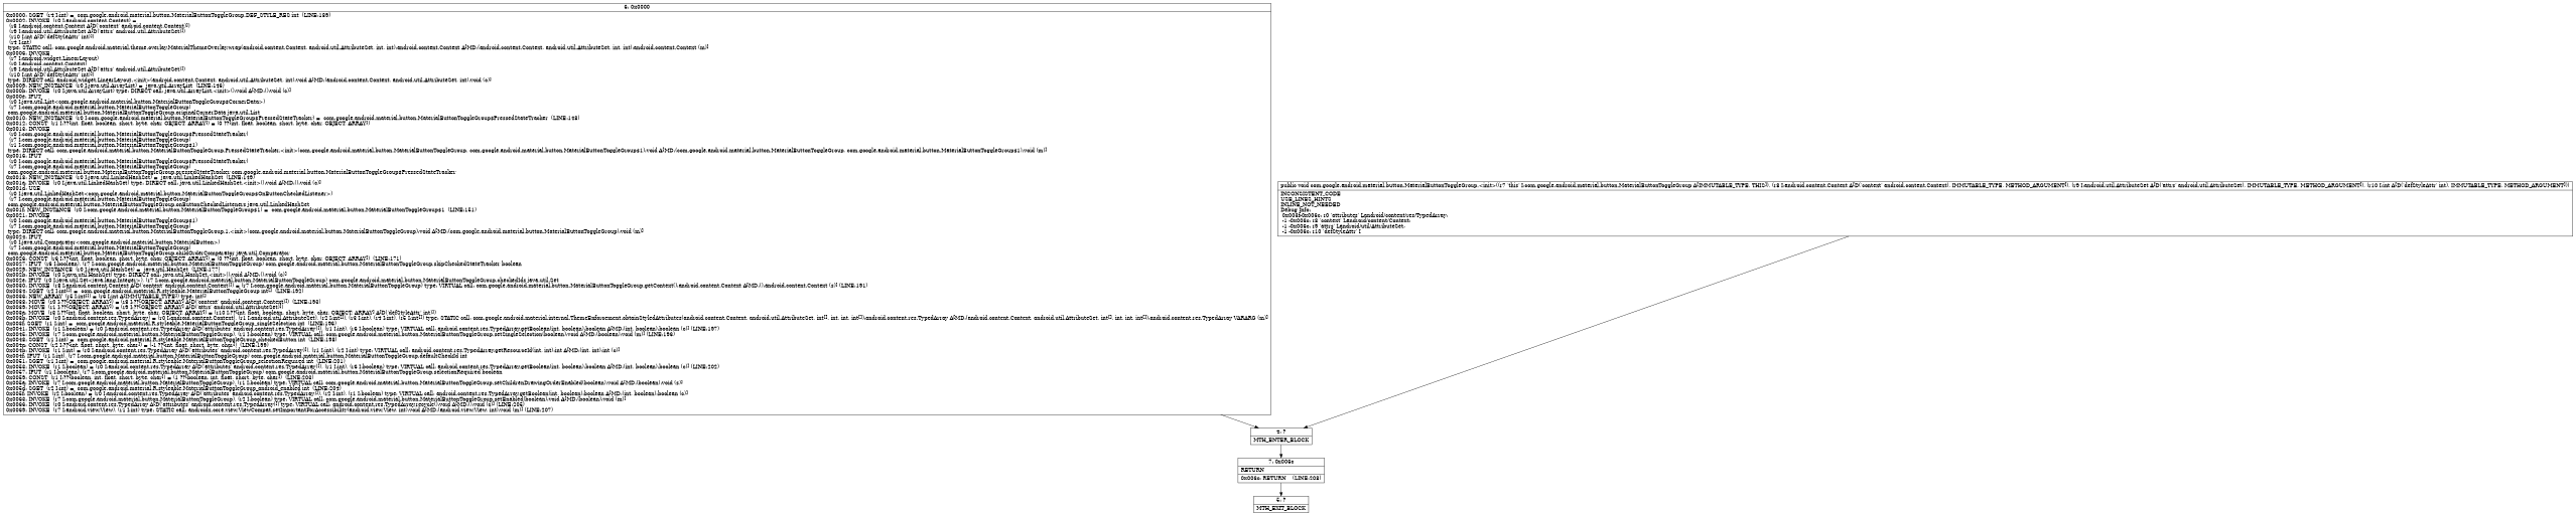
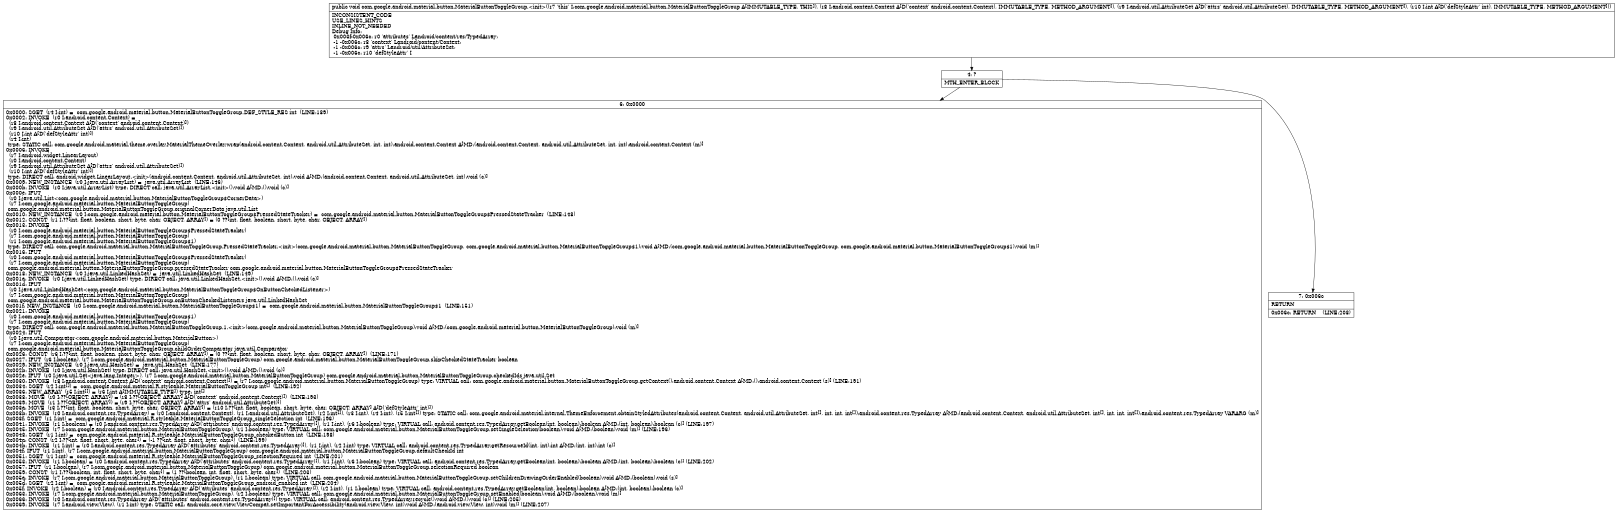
  digraph {
    node [shape=record]
    n1 [label="{4\:\ ?|MTH_ENTER_BLOCK\l}"]
-   n2 [label="{6\:\ 0x0000|0x0000: SGET  (r4 I:int) =  com.google.android.material.button.MaterialButtonToggleGroup.DEF_STYLE_RES int  (LINE:189)\l0x0002: INVOKE  (r0 I:android.content.Context) = \l  (r8 I:android.content.Context A[D('context' android.content.Context)])\l  (r9 I:android.util.AttributeSet A[D('attrs' android.util.AttributeSet)])\l  (r10 I:int A[D('defStyleAttr' int)])\l  (r4 I:int)\l type: STATIC call: com.google.android.material.theme.overlay.MaterialThemeOverlay.wrap(android.content.Context, android.util.AttributeSet, int, int):android.content.Context A[MD:(android.content.Context, android.util.AttributeSet, int, int):android.content.Context (m)]\l0x0006: INVOKE  \l  (r7 I:android.widget.LinearLayout)\l  (r0 I:android.content.Context)\l  (r9 I:android.util.AttributeSet A[D('attrs' android.util.AttributeSet)])\l  (r10 I:int A[D('defStyleAttr' int)])\l type: DIRECT call: android.widget.LinearLayout.\<init\>(android.content.Context, android.util.AttributeSet, int):void A[MD:(android.content.Context, android.util.AttributeSet, int):void (c)]\l0x0009: NEW_INSTANCE  (r0 I:java.util.ArrayList) =  java.util.ArrayList  (LINE:146)\l0x000b: INVOKE  (r0 I:java.util.ArrayList) type: DIRECT call: java.util.ArrayList.\<init\>():void A[MD:():void (c)]\l0x000e: IPUT  \l  (r0 I:java.util.List\<com.google.android.material.button.MaterialButtonToggleGroup$CornerData\>)\l  (r7 I:com.google.android.material.button.MaterialButtonToggleGroup)\l com.google.android.material.button.MaterialButtonToggleGroup.originalCornerData java.util.List \l0x0010: NEW_INSTANCE  (r0 I:com.google.android.material.button.MaterialButtonToggleGroup$PressedStateTracker) =  com.google.android.material.button.MaterialButtonToggleGroup$PressedStateTracker  (LINE:148)\l0x0012: CONST  (r1 I:??[int, float, boolean, short, byte, char, OBJECT, ARRAY]) = (0 ??[int, float, boolean, short, byte, char, OBJECT, ARRAY]) \l0x0013: INVOKE  \l  (r0 I:com.google.android.material.button.MaterialButtonToggleGroup$PressedStateTracker)\l  (r7 I:com.google.android.material.button.MaterialButtonToggleGroup)\l  (r1 I:com.google.android.material.button.MaterialButtonToggleGroup$1)\l type: DIRECT call: com.google.android.material.button.MaterialButtonToggleGroup.PressedStateTracker.\<init\>(com.google.android.material.button.MaterialButtonToggleGroup, com.google.android.material.button.MaterialButtonToggleGroup$1):void A[MD:(com.google.android.material.button.MaterialButtonToggleGroup, com.google.android.material.button.MaterialButtonToggleGroup$1):void (m)]\l0x0016: IPUT  \l  (r0 I:com.google.android.material.button.MaterialButtonToggleGroup$PressedStateTracker)\l  (r7 I:com.google.android.material.button.MaterialButtonToggleGroup)\l com.google.android.material.button.MaterialButtonToggleGroup.pressedStateTracker com.google.android.material.button.MaterialButtonToggleGroup$PressedStateTracker \l0x0018: NEW_INSTANCE  (r0 I:java.util.LinkedHashSet) =  java.util.LinkedHashSet  (LINE:149)\l0x001a: INVOKE  (r0 I:java.util.LinkedHashSet) type: DIRECT call: java.util.LinkedHashSet.\<init\>():void A[MD:():void (c)]\l0x001d: USE  \l  (r0 I:java.util.LinkedHashSet\<com.google.android.material.button.MaterialButtonToggleGroup$OnButtonCheckedListener\>)\l  (r7 I:com.google.android.material.button.MaterialButtonToggleGroup)\l com.google.android.material.button.MaterialButtonToggleGroup.onButtonCheckedListeners java.util.LinkedHashSet \l0x001f: NEW_INSTANCE  (r0 I:com.google.android.material.button.MaterialButtonToggleGroup$1) =  com.google.android.material.button.MaterialButtonToggleGroup$1  (LINE:151)\l0x0021: INVOKE  \l  (r0 I:com.google.android.material.button.MaterialButtonToggleGroup$1)\l  (r7 I:com.google.android.material.button.MaterialButtonToggleGroup)\l type: DIRECT call: com.google.android.material.button.MaterialButtonToggleGroup.1.\<init\>(com.google.android.material.button.MaterialButtonToggleGroup):void A[MD:(com.google.android.material.button.MaterialButtonToggleGroup):void (m)]\l0x0024: IPUT  \l  (r0 I:java.util.Comparator\<com.google.android.material.button.MaterialButton\>)\l  (r7 I:com.google.android.material.button.MaterialButtonToggleGroup)\l com.google.android.material.button.MaterialButtonToggleGroup.childOrderComparator java.util.Comparator \l0x0026: CONST  (r6 I:??[int, float, boolean, short, byte, char, OBJECT, ARRAY]) = (0 ??[int, float, boolean, short, byte, char, OBJECT, ARRAY])  (LINE:171)\l0x0027: IPUT  (r6 I:boolean), (r7 I:com.google.android.material.button.MaterialButtonToggleGroup) com.google.android.material.button.MaterialButtonToggleGroup.skipCheckedStateTracker boolean \l0x0029: NEW_INSTANCE  (r0 I:java.util.HashSet) =  java.util.HashSet  (LINE:177)\l0x002b: INVOKE  (r0 I:java.util.HashSet) type: DIRECT call: java.util.HashSet.\<init\>():void A[MD:():void (c)]\l0x002e: IPUT  (r0 I:java.util.Set\<java.lang.Integer\>), (r7 I:com.google.android.material.button.MaterialButtonToggleGroup) com.google.android.material.button.MaterialButtonToggleGroup.checkedIds java.util.Set \l0x0030: INVOKE  (r8 I:android.content.Context A[D('context' android.content.Context)]) = (r7 I:com.google.android.material.button.MaterialButtonToggleGroup) type: VIRTUAL call: com.google.android.material.button.MaterialButtonToggleGroup.getContext():android.content.Context A[MD:():android.content.Context (s)] (LINE:191)\l0x0034: SGET  (r2 I:int[]) =  com.google.android.material.R.styleable.MaterialButtonToggleGroup int[]  (LINE:192)\l0x0036: NEW_ARRAY  (r5 I:int[]) = (r6 I:int A[IMMUTABLE_TYPE]) type: int[] \l0x0038: MOVE  (r0 I:??[OBJECT, ARRAY]) = (r8 I:??[OBJECT, ARRAY] A[D('context' android.content.Context)])  (LINE:193)\l0x0039: MOVE  (r1 I:??[OBJECT, ARRAY]) = (r9 I:??[OBJECT, ARRAY] A[D('attrs' android.util.AttributeSet)]) \l0x003a: MOVE  (r3 I:??[int, float, boolean, short, byte, char, OBJECT, ARRAY]) = (r10 I:??[int, float, boolean, short, byte, char, OBJECT, ARRAY] A[D('defStyleAttr' int)]) \l0x003b: INVOKE  (r0 I:android.content.res.TypedArray) = (r0 I:android.content.Context), (r1 I:android.util.AttributeSet), (r2 I:int[]), (r3 I:int), (r4 I:int), (r5 I:int[]) type: STATIC call: com.google.android.material.internal.ThemeEnforcement.obtainStyledAttributes(android.content.Context, android.util.AttributeSet, int[], int, int, int[]):android.content.res.TypedArray A[MD:(android.content.Context, android.util.AttributeSet, int[], int, int, int[]):android.content.res.TypedArray VARARG (m)]\l0x003f: SGET  (r1 I:int) =  com.google.android.material.R.styleable.MaterialButtonToggleGroup_singleSelection int  (LINE:196)\l0x0041: INVOKE  (r1 I:boolean) = (r0 I:android.content.res.TypedArray A[D('attributes' android.content.res.TypedArray)]), (r1 I:int), (r6 I:boolean) type: VIRTUAL call: android.content.res.TypedArray.getBoolean(int, boolean):boolean A[MD:(int, boolean):boolean (c)] (LINE:197)\l0x0045: INVOKE  (r7 I:com.google.android.material.button.MaterialButtonToggleGroup), (r1 I:boolean) type: VIRTUAL call: com.google.android.material.button.MaterialButtonToggleGroup.setSingleSelection(boolean):void A[MD:(boolean):void (m)] (LINE:196)\l0x0048: SGET  (r1 I:int) =  com.google.android.material.R.styleable.MaterialButtonToggleGroup_checkedButton int  (LINE:198)\l0x004a: CONST  (r2 I:??[int, float, short, byte, char]) = (\-1 ??[int, float, short, byte, char])  (LINE:199)\l0x004b: INVOKE  (r1 I:int) = (r0 I:android.content.res.TypedArray A[D('attributes' android.content.res.TypedArray)]), (r1 I:int), (r2 I:int) type: VIRTUAL call: android.content.res.TypedArray.getResourceId(int, int):int A[MD:(int, int):int (c)]\l0x004f: IPUT  (r1 I:int), (r7 I:com.google.android.material.button.MaterialButtonToggleGroup) com.google.android.material.button.MaterialButtonToggleGroup.defaultCheckId int \l0x0051: SGET  (r1 I:int) =  com.google.android.material.R.styleable.MaterialButtonToggleGroup_selectionRequired int  (LINE:201)\l0x0053: INVOKE  (r1 I:boolean) = (r0 I:android.content.res.TypedArray A[D('attributes' android.content.res.TypedArray)]), (r1 I:int), (r6 I:boolean) type: VIRTUAL call: android.content.res.TypedArray.getBoolean(int, boolean):boolean A[MD:(int, boolean):boolean (c)] (LINE:202)\l0x0057: IPUT  (r1 I:boolean), (r7 I:com.google.android.material.button.MaterialButtonToggleGroup) com.google.android.material.button.MaterialButtonToggleGroup.selectionRequired boolean \l0x0059: CONST  (r1 I:??[boolean, int, float, short, byte, char]) = (1 ??[boolean, int, float, short, byte, char])  (LINE:203)\l0x005a: INVOKE  (r7 I:com.google.android.material.button.MaterialButtonToggleGroup), (r1 I:boolean) type: VIRTUAL call: com.google.android.material.button.MaterialButtonToggleGroup.setChildrenDrawingOrderEnabled(boolean):void A[MD:(boolean):void (s)]\l0x005d: SGET  (r2 I:int) =  com.google.android.material.R.styleable.MaterialButtonToggleGroup_android_enabled int  (LINE:204)\l0x005f: INVOKE  (r2 I:boolean) = (r0 I:android.content.res.TypedArray A[D('attributes' android.content.res.TypedArray)]), (r2 I:int), (r1 I:boolean) type: VIRTUAL call: android.content.res.TypedArray.getBoolean(int, boolean):boolean A[MD:(int, boolean):boolean (c)]\l0x0063: INVOKE  (r7 I:com.google.android.material.button.MaterialButtonToggleGroup), (r2 I:boolean) type: VIRTUAL call: com.google.android.material.button.MaterialButtonToggleGroup.setEnabled(boolean):void A[MD:(boolean):void (m)]\l0x0066: INVOKE  (r0 I:android.content.res.TypedArray A[D('attributes' android.content.res.TypedArray)]) type: VIRTUAL call: android.content.res.TypedArray.recycle():void A[MD:():void (c)] (LINE:205)\l0x0069: INVOKE  (r7 I:android.view.View), (r1 I:int) type: STATIC call: androidx.core.view.ViewCompat.setImportantForAccessibility(android.view.View, int):void A[MD:(android.view.View, int):void (m)] (LINE:207)\l}"]
+   n2 [label="{6\:\ 0x0000|0x0000: SGET  (r4 I:int) =  com.google.android.material.button.MaterialButtonToggleGroup.DEF_STYLE_RES int  (LINE:189)\l0x0002: INVOKE  (r0 I:android.content.Context) = \l  (r8 I:android.content.Context A[D('context' android.content.Context)])\l  (r9 I:android.util.AttributeSet A[D('attrs' android.util.AttributeSet)])\l  (r10 I:int A[D('defStyleAttr' int)])\l  (r4 I:int)\l type: STATIC call: com.google.android.material.theme.overlay.MaterialThemeOverlay.wrap(android.content.Context, android.util.AttributeSet, int, int):android.content.Context A[MD:(android.content.Context, android.util.AttributeSet, int, int):android.content.Context (m)]\l0x0006: INVOKE  \l  (r7 I:android.widget.LinearLayout)\l  (r0 I:android.content.Context)\l  (r9 I:android.util.AttributeSet A[D('attrs' android.util.AttributeSet)])\l  (r10 I:int A[D('defStyleAttr' int)])\l type: DIRECT call: android.widget.LinearLayout.\<init\>(android.content.Context, android.util.AttributeSet, int):void A[MD:(android.content.Context, android.util.AttributeSet, int):void (c)]\l0x0009: NEW_INSTANCE  (r0 I:java.util.ArrayList) =  java.util.ArrayList  (LINE:146)\l0x000b: INVOKE  (r0 I:java.util.ArrayList) type: DIRECT call: java.util.ArrayList.\<init\>():void A[MD:():void (c)]\l0x000e: IPUT  \l  (r0 I:java.util.List\<com.google.android.material.button.MaterialButtonToggleGroup$CornerData\>)\l  (r7 I:com.google.android.material.button.MaterialButtonToggleGroup)\l com.google.android.material.button.MaterialButtonToggleGroup.originalCornerData java.util.List \l0x0010: NEW_INSTANCE  (r0 I:com.google.android.material.button.MaterialButtonToggleGroup$PressedStateTracker) =  com.google.android.material.button.MaterialButtonToggleGroup$PressedStateTracker  (LINE:148)\l0x0012: CONST  (r1 I:??[int, float, boolean, short, byte, char, OBJECT, ARRAY]) = (0 ??[int, float, boolean, short, byte, char, OBJECT, ARRAY]) \l0x0013: INVOKE  \l  (r0 I:com.google.android.material.button.MaterialButtonToggleGroup$PressedStateTracker)\l  (r7 I:com.google.android.material.button.MaterialButtonToggleGroup)\l  (r1 I:com.google.android.material.button.MaterialButtonToggleGroup$1)\l type: DIRECT call: com.google.android.material.button.MaterialButtonToggleGroup.PressedStateTracker.\<init\>(com.google.android.material.button.MaterialButtonToggleGroup, com.google.android.material.button.MaterialButtonToggleGroup$1):void A[MD:(com.google.android.material.button.MaterialButtonToggleGroup, com.google.android.material.button.MaterialButtonToggleGroup$1):void (m)]\l0x0016: IPUT  \l  (r0 I:com.google.android.material.button.MaterialButtonToggleGroup$PressedStateTracker)\l  (r7 I:com.google.android.material.button.MaterialButtonToggleGroup)\l com.google.android.material.button.MaterialButtonToggleGroup.pressedStateTracker com.google.android.material.button.MaterialButtonToggleGroup$PressedStateTracker \l0x0018: NEW_INSTANCE  (r0 I:java.util.LinkedHashSet) =  java.util.LinkedHashSet  (LINE:149)\l0x001a: INVOKE  (r0 I:java.util.LinkedHashSet) type: DIRECT call: java.util.LinkedHashSet.\<init\>():void A[MD:():void (c)]\l0x001d: IPUT  \l  (r0 I:java.util.LinkedHashSet\<com.google.android.material.button.MaterialButtonToggleGroup$OnButtonCheckedListener\>)\l  (r7 I:com.google.android.material.button.MaterialButtonToggleGroup)\l com.google.android.material.button.MaterialButtonToggleGroup.onButtonCheckedListeners java.util.LinkedHashSet \l0x001f: NEW_INSTANCE  (r0 I:com.google.android.material.button.MaterialButtonToggleGroup$1) =  com.google.android.material.button.MaterialButtonToggleGroup$1  (LINE:151)\l0x0021: INVOKE  \l  (r0 I:com.google.android.material.button.MaterialButtonToggleGroup$1)\l  (r7 I:com.google.android.material.button.MaterialButtonToggleGroup)\l type: DIRECT call: com.google.android.material.button.MaterialButtonToggleGroup.1.\<init\>(com.google.android.material.button.MaterialButtonToggleGroup):void A[MD:(com.google.android.material.button.MaterialButtonToggleGroup):void (m)]\l0x0024: IPUT  \l  (r0 I:java.util.Comparator\<com.google.android.material.button.MaterialButton\>)\l  (r7 I:com.google.android.material.button.MaterialButtonToggleGroup)\l com.google.android.material.button.MaterialButtonToggleGroup.childOrderComparator java.util.Comparator \l0x0026: CONST  (r6 I:??[int, float, boolean, short, byte, char, OBJECT, ARRAY]) = (0 ??[int, float, boolean, short, byte, char, OBJECT, ARRAY])  (LINE:171)\l0x0027: IPUT  (r6 I:boolean), (r7 I:com.google.android.material.button.MaterialButtonToggleGroup) com.google.android.material.button.MaterialButtonToggleGroup.skipCheckedStateTracker boolean \l0x0029: NEW_INSTANCE  (r0 I:java.util.HashSet) =  java.util.HashSet  (LINE:177)\l0x002b: INVOKE  (r0 I:java.util.HashSet) type: DIRECT call: java.util.HashSet.\<init\>():void A[MD:():void (c)]\l0x002e: IPUT  (r0 I:java.util.Set\<java.lang.Integer\>), (r7 I:com.google.android.material.button.MaterialButtonToggleGroup) com.google.android.material.button.MaterialButtonToggleGroup.checkedIds java.util.Set \l0x0030: INVOKE  (r8 I:android.content.Context A[D('context' android.content.Context)]) = (r7 I:com.google.android.material.button.MaterialButtonToggleGroup) type: VIRTUAL call: com.google.android.material.button.MaterialButtonToggleGroup.getContext():android.content.Context A[MD:():android.content.Context (s)] (LINE:191)\l0x0034: SGET  (r2 I:int[]) =  com.google.android.material.R.styleable.MaterialButtonToggleGroup int[]  (LINE:192)\l0x0036: NEW_ARRAY  (r5 I:int[]) = (r6 I:int A[IMMUTABLE_TYPE]) type: int[] \l0x0038: MOVE  (r0 I:??[OBJECT, ARRAY]) = (r8 I:??[OBJECT, ARRAY] A[D('context' android.content.Context)])  (LINE:193)\l0x0039: MOVE  (r1 I:??[OBJECT, ARRAY]) = (r9 I:??[OBJECT, ARRAY] A[D('attrs' android.util.AttributeSet)]) \l0x003a: MOVE  (r3 I:??[int, float, boolean, short, byte, char, OBJECT, ARRAY]) = (r10 I:??[int, float, boolean, short, byte, char, OBJECT, ARRAY] A[D('defStyleAttr' int)]) \l0x003b: INVOKE  (r0 I:android.content.res.TypedArray) = (r0 I:android.content.Context), (r1 I:android.util.AttributeSet), (r2 I:int[]), (r3 I:int), (r4 I:int), (r5 I:int[]) type: STATIC call: com.google.android.material.internal.ThemeEnforcement.obtainStyledAttributes(android.content.Context, android.util.AttributeSet, int[], int, int, int[]):android.content.res.TypedArray A[MD:(android.content.Context, android.util.AttributeSet, int[], int, int, int[]):android.content.res.TypedArray VARARG (m)]\l0x003f: SGET  (r1 I:int) =  com.google.android.material.R.styleable.MaterialButtonToggleGroup_singleSelection int  (LINE:196)\l0x0041: INVOKE  (r1 I:boolean) = (r0 I:android.content.res.TypedArray A[D('attributes' android.content.res.TypedArray)]), (r1 I:int), (r6 I:boolean) type: VIRTUAL call: android.content.res.TypedArray.getBoolean(int, boolean):boolean A[MD:(int, boolean):boolean (c)] (LINE:197)\l0x0045: INVOKE  (r7 I:com.google.android.material.button.MaterialButtonToggleGroup), (r1 I:boolean) type: VIRTUAL call: com.google.android.material.button.MaterialButtonToggleGroup.setSingleSelection(boolean):void A[MD:(boolean):void (m)] (LINE:196)\l0x0048: SGET  (r1 I:int) =  com.google.android.material.R.styleable.MaterialButtonToggleGroup_checkedButton int  (LINE:198)\l0x004a: CONST  (r2 I:??[int, float, short, byte, char]) = (\-1 ??[int, float, short, byte, char])  (LINE:199)\l0x004b: INVOKE  (r1 I:int) = (r0 I:android.content.res.TypedArray A[D('attributes' android.content.res.TypedArray)]), (r1 I:int), (r2 I:int) type: VIRTUAL call: android.content.res.TypedArray.getResourceId(int, int):int A[MD:(int, int):int (c)]\l0x004f: IPUT  (r1 I:int), (r7 I:com.google.android.material.button.MaterialButtonToggleGroup) com.google.android.material.button.MaterialButtonToggleGroup.defaultCheckId int \l0x0051: SGET  (r1 I:int) =  com.google.android.material.R.styleable.MaterialButtonToggleGroup_selectionRequired int  (LINE:201)\l0x0053: INVOKE  (r1 I:boolean) = (r0 I:android.content.res.TypedArray A[D('attributes' android.content.res.TypedArray)]), (r1 I:int), (r6 I:boolean) type: VIRTUAL call: android.content.res.TypedArray.getBoolean(int, boolean):boolean A[MD:(int, boolean):boolean (c)] (LINE:202)\l0x0057: IPUT  (r1 I:boolean), (r7 I:com.google.android.material.button.MaterialButtonToggleGroup) com.google.android.material.button.MaterialButtonToggleGroup.selectionRequired boolean \l0x0059: CONST  (r1 I:??[boolean, int, float, short, byte, char]) = (1 ??[boolean, int, float, short, byte, char])  (LINE:203)\l0x005a: INVOKE  (r7 I:com.google.android.material.button.MaterialButtonToggleGroup), (r1 I:boolean) type: VIRTUAL call: com.google.android.material.button.MaterialButtonToggleGroup.setChildrenDrawingOrderEnabled(boolean):void A[MD:(boolean):void (s)]\l0x005d: SGET  (r2 I:int) =  com.google.android.material.R.styleable.MaterialButtonToggleGroup_android_enabled int  (LINE:204)\l0x005f: INVOKE  (r2 I:boolean) = (r0 I:android.content.res.TypedArray A[D('attributes' android.content.res.TypedArray)]), (r2 I:int), (r1 I:boolean) type: VIRTUAL call: android.content.res.TypedArray.getBoolean(int, boolean):boolean A[MD:(int, boolean):boolean (c)]\l0x0063: INVOKE  (r7 I:com.google.android.material.button.MaterialButtonToggleGroup), (r2 I:boolean) type: VIRTUAL call: com.google.android.material.button.MaterialButtonToggleGroup.setEnabled(boolean):void A[MD:(boolean):void (m)]\l0x0066: INVOKE  (r0 I:android.content.res.TypedArray A[D('attributes' android.content.res.TypedArray)]) type: VIRTUAL call: android.content.res.TypedArray.recycle():void A[MD:():void (c)] (LINE:205)\l0x0069: INVOKE  (r7 I:android.view.View), (r1 I:int) type: STATIC call: androidx.core.view.ViewCompat.setImportantForAccessibility(android.view.View, int):void A[MD:(android.view.View, int):void (m)] (LINE:207)\l}"]
    n3 [label="{7\:\ 0x006c|RETURN\l|0x006c: RETURN    (LINE:208)\l}"]
-   n4 [label="{5\:\ ?|MTH_EXIT_BLOCK\l}"]
    n5 [label="{public void com.google.android.material.button.MaterialButtonToggleGroup.\<init\>((r7 'this' I:com.google.android.material.button.MaterialButtonToggleGroup A[IMMUTABLE_TYPE, THIS]), (r8 I:android.content.Context A[D('context' android.content.Context), IMMUTABLE_TYPE, METHOD_ARGUMENT]), (r9 I:android.util.AttributeSet A[D('attrs' android.util.AttributeSet), IMMUTABLE_TYPE, METHOD_ARGUMENT]), (r10 I:int A[D('defStyleAttr' int), IMMUTABLE_TYPE, METHOD_ARGUMENT]))  | INCONSISTENT_CODE\lUSE_LINES_HINTS\lINLINE_NOT_NEEDED\lDebug Info:\l  0x003f\-0x006c: r0 'attributes' Landroid\/content\/res\/TypedArray;\l  \-1 \-0x006c: r8 'context' Landroid\/content\/Context;\l  \-1 \-0x006c: r9 'attrs' Landroid\/util\/AttributeSet;\l  \-1 \-0x006c: r10 'defStyleAttr' I\l}"]
-   n2 -> n1
+   n1 -> n2
    n1 -> n3
-   n3 -> n4
    n5 -> n1
  }
